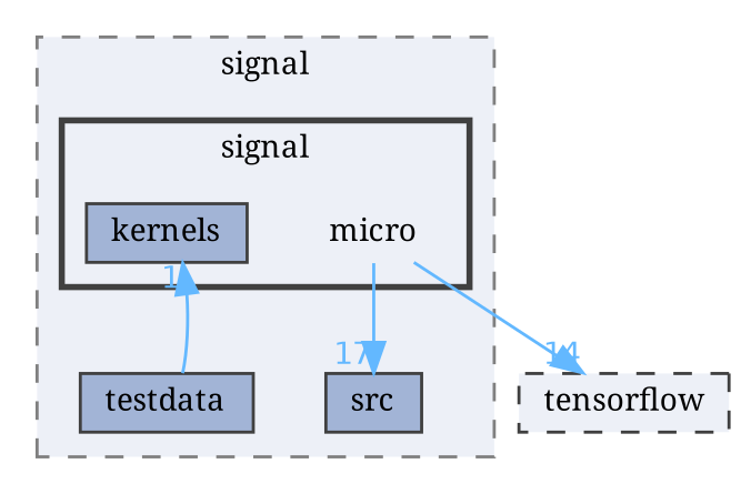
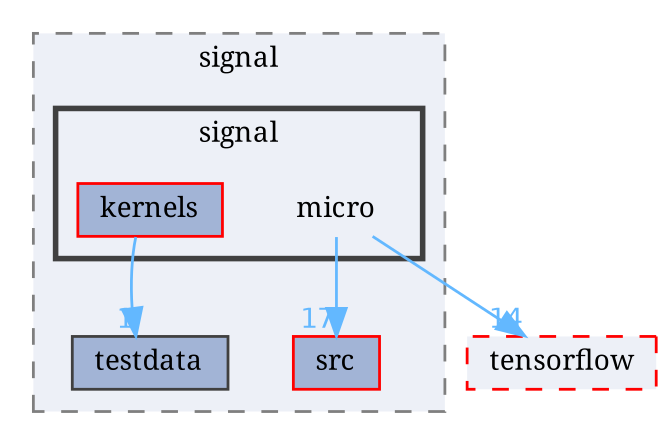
  digraph {
    compound=true
    fontname="Noto Serif"
    node [fontname="Noto Serif" fontsize=10 shape=box color=grey25 fillcolor="#a2b4d6" style=filled]
    edge [color=steelblue1 fontcolor=steelblue1 fontname="Noto Serif" fontsize=10 labeldistance=1.5 labelfontname=Helvetica labelfontsize=10]
    n1 [height=0.2 label=micro shape=plaintext width=0.4 color="" fillcolor="" style=""]
-   n2 [height=0.2 label=kernels width=0.4]
+   n2 [color=red height=0.2 label=kernels width=0.4]
    n3 [height=0.2 label=testdata width=0.4]
-   n4 [height=0.2 label=src width=0.4]
-   n5 [fillcolor="#edf0f7" height=0.2 label=tensorflow style="filled,dashed" width=0.4]
+   n4 [color=red height=0.2 label=src width=0.4]
+   n5 [color=red fillcolor="#edf0f7" height=0.2 label=tensorflow style="filled,dashed" width=0.4]
    subgraph cluster_1 {
      bgcolor="#edf0f7"
      fontsize=10
      label=signal
      pencolor=grey50
      style="filled,dashed"
      n3
      n4
      subgraph cluster_2 {
        bgcolor="#edf0f7"
        fontsize=10
        label=signal
        pencolor=grey25
        style="filled,bold"
        n1
        n2
      }
    }
    n1 -> n4 [headlabel=17]
    n1 -> n5 [headlabel=14]
-   n3 -> n2 [headlabel=1]
+   n2 -> n3 [headlabel=1]
  }
